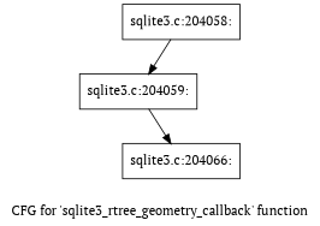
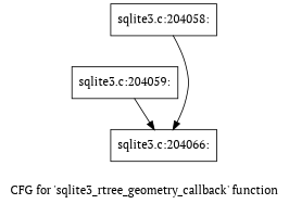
  digraph {
    fontname="PT Serif"
    label="CFG for 'sqlite3_rtree_geometry_callback' function"
    node [fontname="PT Serif" shape=record]
    edge [fontname="PT Serif"]
    n1 [label="{sqlite3.c:204059:}"]
    n2 [label="{sqlite3.c:204066:}"]
    n3 [label="{sqlite3.c:204058:}"]
    n1 -> n2
-   n3 -> n1
+   n3 -> n2
  }
